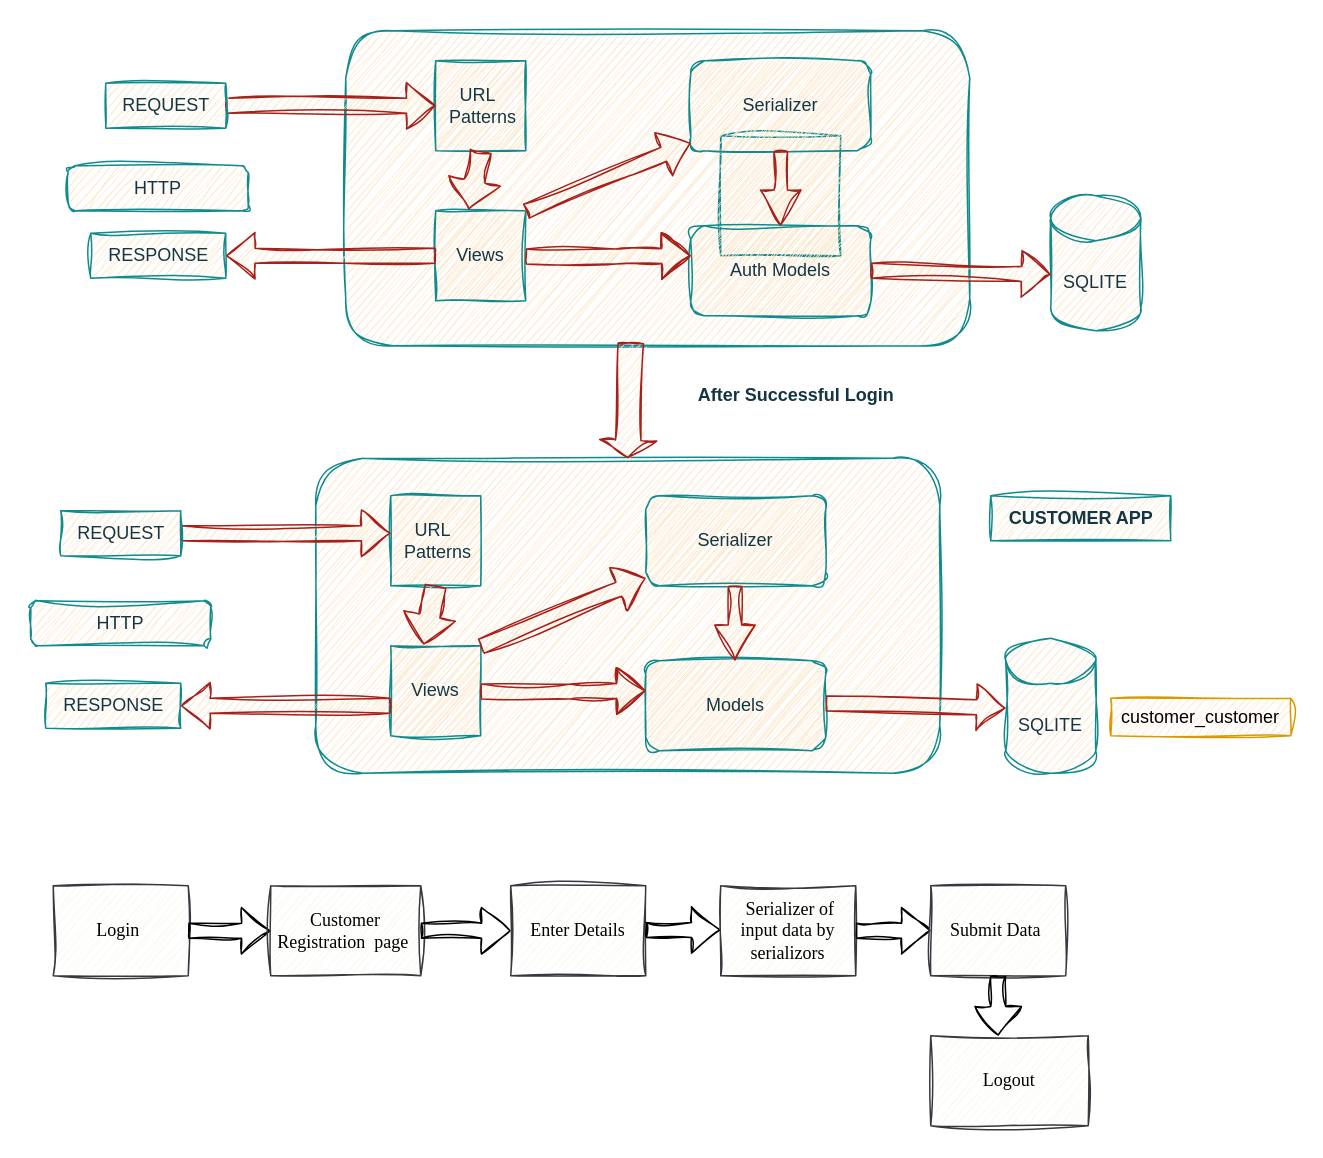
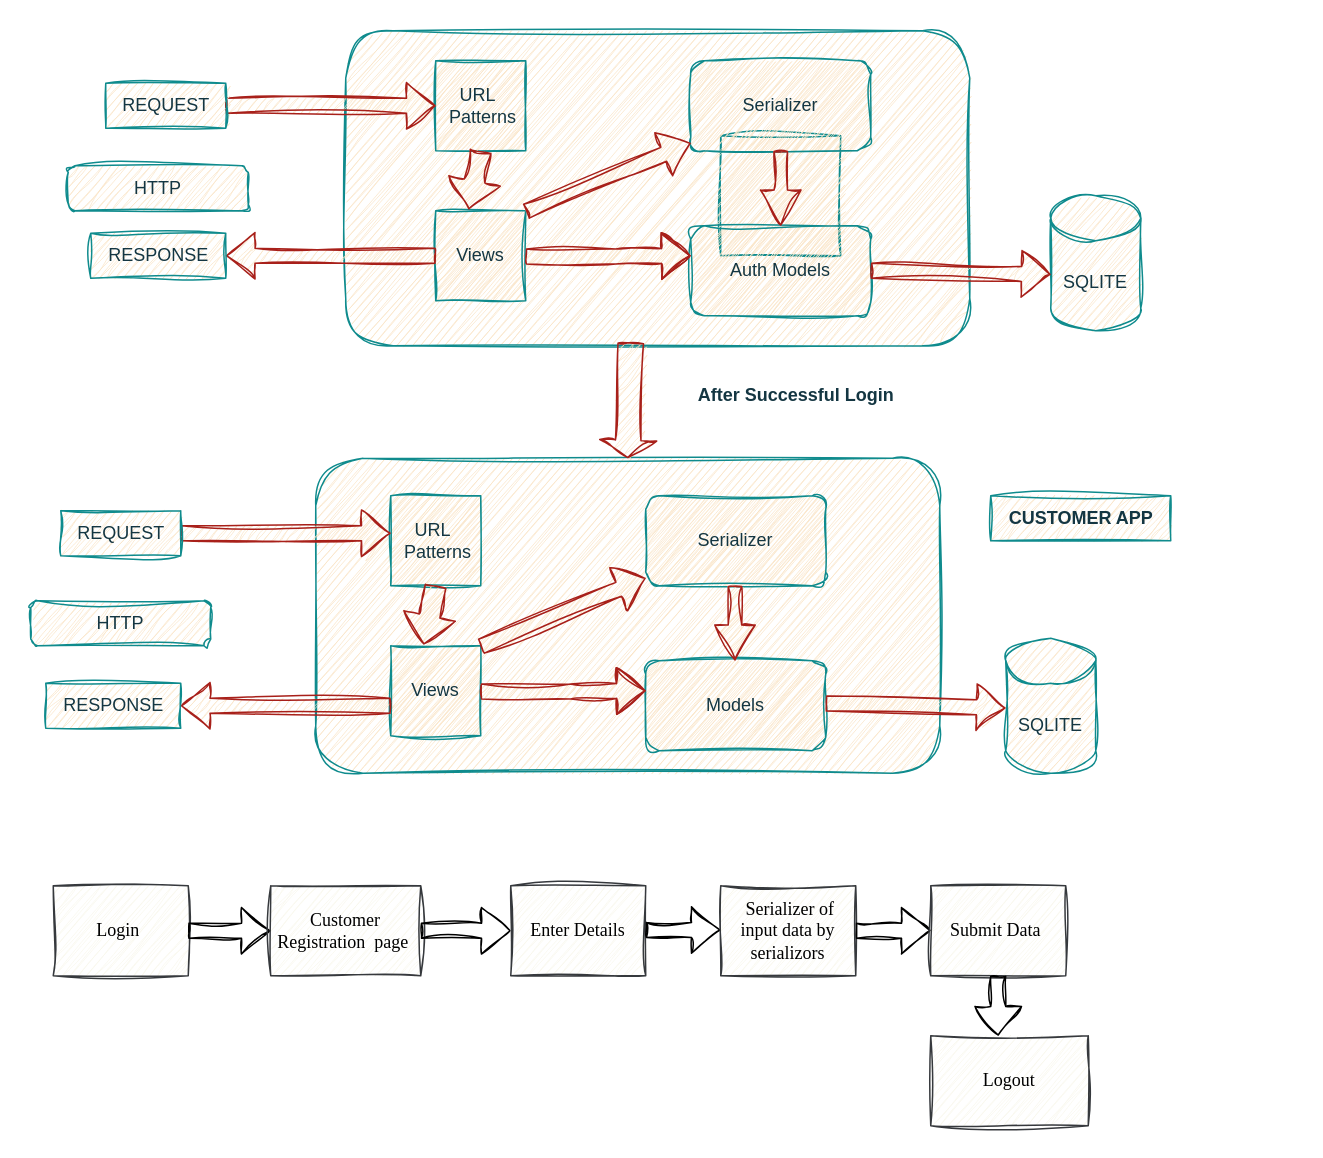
  <mxCell id="0" />
  <mxCell id="1" parent="0" />
  <mxCell id="2" value="" style="whiteSpace=wrap;html=1;aspect=fixed;labelBackgroundColor=none;fillColor=#FAE5C7;strokeColor=#0F8B8D;fontColor=#143642;sketch=1;curveFitting=1;jiggle=2;" vertex="1" parent="1"><mxGeometry x="480" y="90" width="80" height="80" as="geometry" /></mxCell>
  <mxCell id="3" value="" style="rounded=1;whiteSpace=wrap;html=1;labelBackgroundColor=none;fillColor=#FAE5C7;strokeColor=#0F8B8D;fontColor=#143642;sketch=1;curveFitting=1;jiggle=2;" vertex="1" parent="1"><mxGeometry x="230" y="20" width="416" height="210" as="geometry" /></mxCell>
  <mxCell id="4" value="URL&amp;nbsp; &amp;nbsp;Patterns" style="whiteSpace=wrap;html=1;aspect=fixed;fillColor=#FAE5C7;strokeColor=#0F8B8D;labelBackgroundColor=none;fontColor=#143642;sketch=1;curveFitting=1;jiggle=2;" vertex="1" parent="1"><mxGeometry x="290" y="40" width="60" height="60" as="geometry" /></mxCell>
  <mxCell id="5" value="Views" style="whiteSpace=wrap;html=1;aspect=fixed;fillColor=#FAE5C7;strokeColor=#0F8B8D;labelBackgroundColor=none;fontColor=#143642;sketch=1;curveFitting=1;jiggle=2;" vertex="1" parent="1"><mxGeometry x="290" y="140" width="60" height="60" as="geometry" /></mxCell>
  <mxCell id="6" value="Auth Models" style="rounded=1;whiteSpace=wrap;html=1;fillColor=#FAE5C7;strokeColor=#0F8B8D;labelBackgroundColor=none;fontColor=#143642;sketch=1;curveFitting=1;jiggle=2;" vertex="1" parent="1"><mxGeometry x="460" y="150" width="120" height="60" as="geometry" /></mxCell>
  <mxCell id="7" value="Serializer" style="rounded=1;whiteSpace=wrap;html=1;fillColor=#FAE5C7;strokeColor=#0F8B8D;labelBackgroundColor=none;fontColor=#143642;sketch=1;curveFitting=1;jiggle=2;" vertex="1" parent="1"><mxGeometry x="460" y="40" width="120" height="60" as="geometry" /></mxCell>
  <mxCell id="8" value="" style="shape=flexArrow;endArrow=classic;html=1;rounded=0;fillColor=#FAE5C7;strokeColor=#A8201A;labelBackgroundColor=none;fontColor=default;sketch=1;curveFitting=1;jiggle=2;" edge="1" parent="1"><mxGeometry width="50" height="50" relative="1" as="geometry"><mxPoint x="350" y="170.5" as="sourcePoint" /><mxPoint x="460" y="170" as="targetPoint" /><Array as="points"><mxPoint x="410" y="170.5" /></Array></mxGeometry></mxCell>
  <mxCell id="9" value="" style="shape=flexArrow;endArrow=classic;html=1;rounded=0;fillColor=#FAE5C7;strokeColor=#A8201A;labelBackgroundColor=none;fontColor=default;sketch=1;curveFitting=1;jiggle=2;" edge="1" parent="1" target="7"><mxGeometry width="50" height="50" relative="1" as="geometry"><mxPoint x="350" y="140.5" as="sourcePoint" /><mxPoint x="460" y="140" as="targetPoint" /></mxGeometry></mxCell>
  <mxCell id="10" value="" style="shape=flexArrow;endArrow=classic;html=1;rounded=0;endWidth=17;endSize=7.43;width=9;fillColor=#FAE5C7;strokeColor=#A8201A;entryX=0.5;entryY=0;entryDx=0;entryDy=0;labelBackgroundColor=none;fontColor=default;sketch=1;curveFitting=1;jiggle=2;" edge="1" parent="1" source="7" target="6"><mxGeometry width="50" height="50" relative="1" as="geometry"><mxPoint x="530" y="100" as="sourcePoint" /><mxPoint x="480" y="150" as="targetPoint" /></mxGeometry></mxCell>
  <mxCell id="11" value="" style="shape=flexArrow;endArrow=classic;html=1;rounded=0;width=14;endSize=5.98;exitX=0.5;exitY=1;exitDx=0;exitDy=0;entryX=0.367;entryY=-0.013;entryDx=0;entryDy=0;fillColor=#FAE5C7;strokeColor=#A8201A;entryPerimeter=0;labelBackgroundColor=none;fontColor=default;sketch=1;curveFitting=1;jiggle=2;" edge="1" parent="1" source="4" target="5"><mxGeometry width="50" height="50" relative="1" as="geometry"><mxPoint x="320" y="110" as="sourcePoint" /><mxPoint x="270" y="160" as="targetPoint" /></mxGeometry></mxCell>
  <mxCell id="12" value="" style="shape=flexArrow;endArrow=classic;html=1;rounded=0;entryX=0;entryY=0.5;entryDx=0;entryDy=0;fillColor=#FAE5C7;strokeColor=#A8201A;labelBackgroundColor=none;fontColor=default;sketch=1;curveFitting=1;jiggle=2;" edge="1" parent="1" target="4"><mxGeometry width="50" height="50" relative="1" as="geometry"><mxPoint x="150" y="70" as="sourcePoint" /><mxPoint x="210" y="60" as="targetPoint" /></mxGeometry></mxCell>
  <mxCell id="13" value="" style="shape=flexArrow;endArrow=classic;html=1;rounded=0;entryX=0;entryY=0.5;entryDx=0;entryDy=0;fillColor=#FAE5C7;strokeColor=#A8201A;exitX=0;exitY=0.5;exitDx=0;exitDy=0;labelBackgroundColor=none;fontColor=default;sketch=1;curveFitting=1;jiggle=2;" edge="1" parent="1" source="5"><mxGeometry width="50" height="50" relative="1" as="geometry"><mxPoint x="280" y="170" as="sourcePoint" /><mxPoint x="150" y="170" as="targetPoint" /></mxGeometry></mxCell>
  <mxCell id="14" value="REQUEST" style="text;html=1;align=center;verticalAlign=middle;resizable=0;points=[];autosize=1;strokeColor=#0F8B8D;fillColor=#FAE5C7;labelBackgroundColor=none;fontColor=#143642;sketch=1;curveFitting=1;jiggle=2;" vertex="1" parent="1"><mxGeometry x="70" y="55" width="80" height="30" as="geometry" /></mxCell>
  <mxCell id="15" value="RESPONSE" style="text;html=1;align=center;verticalAlign=middle;resizable=0;points=[];autosize=1;strokeColor=#0F8B8D;fillColor=#FAE5C7;labelBackgroundColor=none;fontColor=#143642;sketch=1;curveFitting=1;jiggle=2;" vertex="1" parent="1"><mxGeometry x="60" y="155" width="90" height="30" as="geometry" /></mxCell>
  <mxCell id="16" value="SQLITE" style="shape=cylinder3;whiteSpace=wrap;html=1;boundedLbl=1;backgroundOutline=1;size=15;labelBackgroundColor=none;fillColor=#FAE5C7;strokeColor=#0F8B8D;fontColor=#143642;sketch=1;curveFitting=1;jiggle=2;" vertex="1" parent="1"><mxGeometry x="700" y="130" width="60" height="90" as="geometry" /></mxCell>
  <mxCell id="17" value="" style="shape=flexArrow;endArrow=classic;html=1;rounded=0;exitX=1;exitY=0.5;exitDx=0;exitDy=0;entryX=0;entryY=0;entryDx=0;entryDy=52.5;entryPerimeter=0;fillColor=#FAE5C7;strokeColor=#A8201A;labelBackgroundColor=none;fontColor=default;sketch=1;curveFitting=1;jiggle=2;" edge="1" parent="1" source="6" target="16"><mxGeometry width="50" height="50" relative="1" as="geometry"><mxPoint x="650" y="210" as="sourcePoint" /><mxPoint x="700" y="160" as="targetPoint" /></mxGeometry></mxCell>
  <mxCell id="18" value="HTTP" style="rounded=1;whiteSpace=wrap;html=1;strokeColor=#0F8B8D;fontColor=#143642;fillColor=#FAE5C7;sketch=1;curveFitting=1;jiggle=2;" vertex="1" parent="1"><mxGeometry x="45" y="110" width="120" height="30" as="geometry" /></mxCell>
  <mxCell id="19" value="" style="rounded=1;whiteSpace=wrap;html=1;labelBackgroundColor=none;fillColor=#FAE5C7;strokeColor=#0F8B8D;fontColor=#143642;sketch=1;curveFitting=1;jiggle=2;" vertex="1" parent="1"><mxGeometry x="210" y="305" width="416" height="210" as="geometry" /></mxCell>
  <mxCell id="20" value="URL&amp;nbsp; &amp;nbsp;Patterns" style="whiteSpace=wrap;html=1;aspect=fixed;fillColor=#FAE5C7;strokeColor=#0F8B8D;labelBackgroundColor=none;fontColor=#143642;sketch=1;curveFitting=1;jiggle=2;" vertex="1" parent="1"><mxGeometry x="260" y="330" width="60" height="60" as="geometry" /></mxCell>
  <mxCell id="21" value="Views" style="whiteSpace=wrap;html=1;aspect=fixed;fillColor=#FAE5C7;strokeColor=#0F8B8D;labelBackgroundColor=none;fontColor=#143642;sketch=1;curveFitting=1;jiggle=2;" vertex="1" parent="1"><mxGeometry x="260" y="430" width="60" height="60" as="geometry" /></mxCell>
  <mxCell id="22" value="" style="shape=flexArrow;endArrow=classic;html=1;rounded=0;width=14;endSize=5.98;exitX=0.5;exitY=1;exitDx=0;exitDy=0;entryX=0.367;entryY=-0.013;entryDx=0;entryDy=0;fillColor=#FAE5C7;strokeColor=#A8201A;entryPerimeter=0;labelBackgroundColor=none;fontColor=default;sketch=1;curveFitting=1;jiggle=2;" edge="1" parent="1" target="21"><mxGeometry width="50" height="50" relative="1" as="geometry"><mxPoint x="290" y="390" as="sourcePoint" /><mxPoint x="240" y="450" as="targetPoint" /></mxGeometry></mxCell>
  <mxCell id="23" value="Models" style="rounded=1;whiteSpace=wrap;html=1;fillColor=#FAE5C7;strokeColor=#0F8B8D;labelBackgroundColor=none;fontColor=#143642;sketch=1;curveFitting=1;jiggle=2;" vertex="1" parent="1"><mxGeometry x="430" y="440" width="120" height="60" as="geometry" /></mxCell>
  <mxCell id="24" value="Serializer" style="rounded=1;whiteSpace=wrap;html=1;fillColor=#FAE5C7;strokeColor=#0F8B8D;labelBackgroundColor=none;fontColor=#143642;sketch=1;curveFitting=1;jiggle=2;" vertex="1" parent="1"><mxGeometry x="430" y="330" width="120" height="60" as="geometry" /></mxCell>
  <mxCell id="25" value="" style="shape=flexArrow;endArrow=classic;html=1;rounded=0;fillColor=#FAE5C7;strokeColor=#A8201A;labelBackgroundColor=none;fontColor=default;sketch=1;curveFitting=1;jiggle=2;" edge="1" parent="1"><mxGeometry width="50" height="50" relative="1" as="geometry"><mxPoint x="320" y="460.5" as="sourcePoint" /><mxPoint x="430" y="460" as="targetPoint" /><Array as="points"><mxPoint x="380" y="460.5" /></Array></mxGeometry></mxCell>
  <mxCell id="26" value="" style="shape=flexArrow;endArrow=classic;html=1;rounded=0;fillColor=#FAE5C7;strokeColor=#A8201A;labelBackgroundColor=none;fontColor=default;sketch=1;curveFitting=1;jiggle=2;" edge="1" parent="1" target="24"><mxGeometry width="50" height="50" relative="1" as="geometry"><mxPoint x="320" y="430.5" as="sourcePoint" /><mxPoint x="430" y="430" as="targetPoint" /></mxGeometry></mxCell>
  <mxCell id="27" value="SQLITE" style="shape=cylinder3;whiteSpace=wrap;html=1;boundedLbl=1;backgroundOutline=1;size=15;labelBackgroundColor=none;fillColor=#FAE5C7;strokeColor=#0F8B8D;fontColor=#143642;sketch=1;curveFitting=1;jiggle=2;" vertex="1" parent="1"><mxGeometry x="670" y="425" width="60" height="90" as="geometry" /></mxCell>
  <mxCell id="28" value="" style="shape=flexArrow;endArrow=classic;html=1;rounded=0;exitX=1;exitY=0.5;exitDx=0;exitDy=0;entryX=0;entryY=0;entryDx=0;entryDy=52.5;entryPerimeter=0;fillColor=#FAE5C7;strokeColor=#A8201A;labelBackgroundColor=none;fontColor=default;sketch=1;curveFitting=1;jiggle=2;" edge="1" parent="1"><mxGeometry width="50" height="50" relative="1" as="geometry"><mxPoint x="550" y="468.5" as="sourcePoint" /><mxPoint x="670" y="471.5" as="targetPoint" /></mxGeometry></mxCell>
  <mxCell id="29" value="" style="shape=flexArrow;endArrow=classic;html=1;rounded=0;entryX=0;entryY=0.5;entryDx=0;entryDy=0;fillColor=#FAE5C7;strokeColor=#A8201A;exitX=0;exitY=0.5;exitDx=0;exitDy=0;labelBackgroundColor=none;fontColor=default;sketch=1;curveFitting=1;jiggle=2;" edge="1" parent="1"><mxGeometry width="50" height="50" relative="1" as="geometry"><mxPoint x="260" y="470" as="sourcePoint" /><mxPoint x="120" y="470" as="targetPoint" /></mxGeometry></mxCell>
  <mxCell id="30" value="RESPONSE" style="text;html=1;align=center;verticalAlign=middle;resizable=0;points=[];autosize=1;strokeColor=#0F8B8D;fillColor=#FAE5C7;labelBackgroundColor=none;fontColor=#143642;sketch=1;curveFitting=1;jiggle=2;" vertex="1" parent="1"><mxGeometry x="30" y="455" width="90" height="30" as="geometry" /></mxCell>
  <mxCell id="31" value="HTTP" style="rounded=1;whiteSpace=wrap;html=1;strokeColor=#0F8B8D;fontColor=#143642;fillColor=#FAE5C7;sketch=1;curveFitting=1;jiggle=2;" vertex="1" parent="1"><mxGeometry x="20" y="400" width="120" height="30" as="geometry" /></mxCell>
  <mxCell id="32" value="" style="shape=flexArrow;endArrow=classic;html=1;rounded=0;entryX=0;entryY=0.5;entryDx=0;entryDy=0;fillColor=#FAE5C7;strokeColor=#A8201A;labelBackgroundColor=none;fontColor=default;sketch=1;curveFitting=1;jiggle=2;" edge="1" parent="1"><mxGeometry width="50" height="50" relative="1" as="geometry"><mxPoint x="120" y="355" as="sourcePoint" /><mxPoint x="260" y="355" as="targetPoint" /></mxGeometry></mxCell>
  <mxCell id="33" value="REQUEST" style="text;html=1;align=center;verticalAlign=middle;resizable=0;points=[];autosize=1;strokeColor=#0F8B8D;fillColor=#FAE5C7;labelBackgroundColor=none;fontColor=#143642;sketch=1;curveFitting=1;jiggle=2;" vertex="1" parent="1"><mxGeometry x="40" y="340" width="80" height="30" as="geometry" /></mxCell>
  <mxCell id="34" value="&lt;b&gt;CUSTOMER APP&lt;/b&gt;" style="text;html=1;align=center;verticalAlign=middle;resizable=0;points=[];autosize=1;strokeColor=#0F8B8D;fillColor=#FAE5C7;fontColor=#143642;labelBackgroundColor=none;sketch=1;curveFitting=1;jiggle=2;" vertex="1" parent="1"><mxGeometry x="660" y="330" width="120" height="30" as="geometry" /></mxCell>
  <mxCell id="35" value="" style="shape=flexArrow;endArrow=classic;html=1;rounded=0;strokeColor=#A8201A;fontColor=#143642;fillColor=#FAE5C7;width=17;endSize=3.49;entryX=0.5;entryY=0;entryDx=0;entryDy=0;sketch=1;curveFitting=1;jiggle=2;" edge="1" parent="1" target="19"><mxGeometry width="50" height="50" relative="1" as="geometry"><mxPoint x="420" y="228" as="sourcePoint" /><mxPoint x="430" y="290" as="targetPoint" /></mxGeometry></mxCell>
  <mxCell id="36" value="&lt;b&gt;After Successful Login&lt;/b&gt;" style="text;html=1;align=center;verticalAlign=middle;resizable=0;points=[];autosize=1;strokeColor=none;fillColor=none;fontColor=#143642;sketch=1;curveFitting=1;jiggle=2;" vertex="1" parent="1"><mxGeometry x="455" y="248" width="150" height="30" as="geometry" /></mxCell>
  <mxCell id="37" value="" style="shape=flexArrow;endArrow=classic;html=1;rounded=0;endWidth=17;endSize=7.43;width=9;fillColor=#FAE5C7;strokeColor=#A8201A;entryX=0.5;entryY=0;entryDx=0;entryDy=0;labelBackgroundColor=none;fontColor=default;sketch=1;curveFitting=1;jiggle=2;" edge="1" parent="1"><mxGeometry width="50" height="50" relative="1" as="geometry"><mxPoint x="489.5" y="390" as="sourcePoint" /><mxPoint x="489.5" y="440" as="targetPoint" /></mxGeometry></mxCell>
- <mxCell id="38" value="customer_customer" style="whiteSpace=wrap;html=1;fillColor=#ffe6cc;strokeColor=#d79b00;sketch=1;curveFitting=1;jiggle=2;" vertex="1" parent="1"><mxGeometry x="740" y="465" width="120" height="25" as="geometry" /></mxCell>
  <mxCell id="39" value="Login&amp;nbsp;" style="rounded=0;whiteSpace=wrap;html=1;sketch=1;hachureGap=4;jiggle=2;curveFitting=1;fontFamily=Architects Daughter;fontSource=https%3A%2F%2Ffonts.googleapis.com%2Fcss%3Ffamily%3DArchitects%2BDaughter;fillColor=#f9f7ed;strokeColor=#36393d;" vertex="1" parent="1"><mxGeometry x="35" y="590" width="90" height="60" as="geometry" /></mxCell>
  <mxCell id="40" value="" style="shape=flexArrow;endArrow=classic;html=1;rounded=0;sketch=1;hachureGap=4;jiggle=2;curveFitting=1;fontFamily=Architects Daughter;fontSource=https%3A%2F%2Ffonts.googleapis.com%2Fcss%3Ffamily%3DArchitects%2BDaughter;exitX=1;exitY=0.5;exitDx=0;exitDy=0;" edge="1" parent="1" source="39"><mxGeometry width="50" height="50" relative="1" as="geometry"><mxPoint x="115" y="630" as="sourcePoint" /><mxPoint x="180" y="620" as="targetPoint" /></mxGeometry></mxCell>
  <mxCell id="41" value="Customer Registration&amp;nbsp; page&amp;nbsp;" style="rounded=0;whiteSpace=wrap;html=1;sketch=1;hachureGap=4;jiggle=2;curveFitting=1;fontFamily=Architects Daughter;fontSource=https%3A%2F%2Ffonts.googleapis.com%2Fcss%3Ffamily%3DArchitects%2BDaughter;fillColor=#f9f7ed;strokeColor=#36393d;" vertex="1" parent="1"><mxGeometry x="180" y="590" width="100" height="60" as="geometry" /></mxCell>
  <mxCell id="42" value="" style="shape=flexArrow;endArrow=classic;html=1;rounded=0;sketch=1;hachureGap=4;jiggle=2;curveFitting=1;fontFamily=Architects Daughter;fontSource=https%3A%2F%2Ffonts.googleapis.com%2Fcss%3Ffamily%3DArchitects%2BDaughter;exitX=1;exitY=0.5;exitDx=0;exitDy=0;" edge="1" parent="1" source="41"><mxGeometry width="50" height="50" relative="1" as="geometry"><mxPoint x="480" y="600" as="sourcePoint" /><mxPoint x="340" y="620" as="targetPoint" /></mxGeometry></mxCell>
  <mxCell id="43" value="Enter Details" style="rounded=0;whiteSpace=wrap;html=1;sketch=1;hachureGap=4;jiggle=2;curveFitting=1;fontFamily=Architects Daughter;fontSource=https%3A%2F%2Ffonts.googleapis.com%2Fcss%3Ffamily%3DArchitects%2BDaughter;fillColor=#f9f7ed;strokeColor=#36393d;" vertex="1" parent="1"><mxGeometry x="340" y="590" width="90" height="60" as="geometry" /></mxCell>
  <mxCell id="44" value="" style="shape=flexArrow;endArrow=classic;html=1;rounded=0;sketch=1;hachureGap=4;jiggle=2;curveFitting=1;fontFamily=Architects Daughter;fontSource=https%3A%2F%2Ffonts.googleapis.com%2Fcss%3Ffamily%3DArchitects%2BDaughter;" edge="1" parent="1"><mxGeometry width="50" height="50" relative="1" as="geometry"><mxPoint x="430" y="619.5" as="sourcePoint" /><mxPoint x="480" y="619.5" as="targetPoint" /></mxGeometry></mxCell>
  <mxCell id="45" value="&amp;nbsp;Serializer of input data by serializors" style="rounded=0;whiteSpace=wrap;html=1;sketch=1;hachureGap=4;jiggle=2;curveFitting=1;fontFamily=Architects Daughter;fontSource=https%3A%2F%2Ffonts.googleapis.com%2Fcss%3Ffamily%3DArchitects%2BDaughter;fillColor=#f9f7ed;strokeColor=#36393d;" vertex="1" parent="1"><mxGeometry x="480" y="590" width="90" height="60" as="geometry" /></mxCell>
  <mxCell id="46" value="" style="shape=flexArrow;endArrow=classic;html=1;rounded=0;sketch=1;hachureGap=4;jiggle=2;curveFitting=1;fontFamily=Architects Daughter;fontSource=https%3A%2F%2Ffonts.googleapis.com%2Fcss%3Ffamily%3DArchitects%2BDaughter;exitX=1;exitY=0.5;exitDx=0;exitDy=0;" edge="1" parent="1" source="45"><mxGeometry width="50" height="50" relative="1" as="geometry"><mxPoint x="480" y="600" as="sourcePoint" /><mxPoint x="620" y="620" as="targetPoint" /></mxGeometry></mxCell>
  <mxCell id="47" value="Submit Data&amp;nbsp;" style="rounded=0;whiteSpace=wrap;html=1;sketch=1;hachureGap=4;jiggle=2;curveFitting=1;fontFamily=Architects Daughter;fontSource=https%3A%2F%2Ffonts.googleapis.com%2Fcss%3Ffamily%3DArchitects%2BDaughter;fillColor=#f9f7ed;strokeColor=#36393d;" vertex="1" parent="1"><mxGeometry x="620" y="590" width="90" height="60" as="geometry" /></mxCell>
  <mxCell id="48" value="" style="shape=flexArrow;endArrow=classic;html=1;rounded=0;sketch=1;hachureGap=4;jiggle=2;curveFitting=1;fontFamily=Architects Daughter;fontSource=https%3A%2F%2Ffonts.googleapis.com%2Fcss%3Ffamily%3DArchitects%2BDaughter;exitX=0.5;exitY=1;exitDx=0;exitDy=0;" edge="1" parent="1" source="47"><mxGeometry width="50" height="50" relative="1" as="geometry"><mxPoint x="480" y="600" as="sourcePoint" /><mxPoint x="665" y="690" as="targetPoint" /></mxGeometry></mxCell>
  <mxCell id="49" value="Logout" style="rounded=0;whiteSpace=wrap;html=1;sketch=1;hachureGap=4;jiggle=2;curveFitting=1;fontFamily=Architects Daughter;fontSource=https%3A%2F%2Ffonts.googleapis.com%2Fcss%3Ffamily%3DArchitects%2BDaughter;fillColor=#f9f7ed;strokeColor=#36393d;" vertex="1" parent="1"><mxGeometry x="620" y="690" width="105" height="60" as="geometry" /></mxCell>
